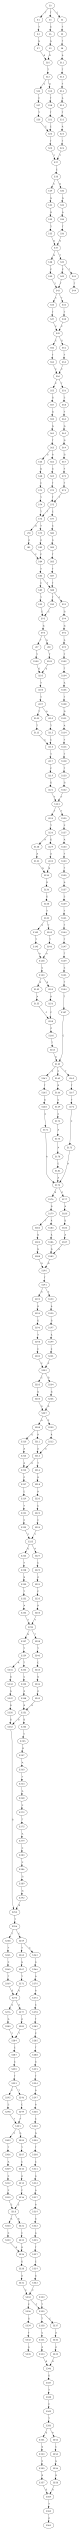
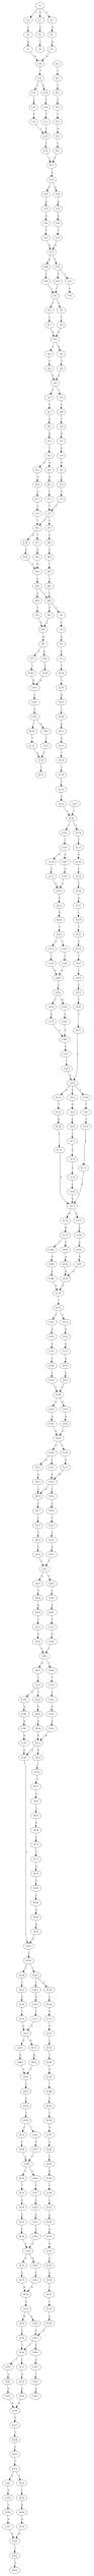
  strict digraph {
    fontname="IBM Plex Sans"
    node [fontname="IBM Plex Sans"]
    edge [fontname="IBM Plex Sans"]
    S0
    S1
    S2
    S3
    S4
    S5
    S6
    S7
    S8
    S9
    S10
    S11
    S12
    S13
    S14
    S15
    S16
    S17
    S18
    S19
    S20
    S21
    S22
    S23
    S24
    S25
    S26
    S27
    S28
    S29
    S30
    S31
    S32
    S33
    S34
    S35
    S36
    S37
    S38
    S39
    S40
    S41
    S42
    S43
    S44
    S45
    S46
    S47
    S48
    S49
    S50
    S51
    S52
    S53
    S54
    S55
    S56
    S57
    S58
    S59
    S60
    S61
    S62
    S63
    S64
    S65
    S66
    S67
    S68
    S69
    S70
    S71
    S72
    S73
    S74
    S75
    S76
    S77
    S78
    S79
    S80
    S81
    S82
    S83
    S84
    S85
    S86
    S87
    S88
    S89
    S90
    S91
    S92
    S93
    S94
    S95
    S96
    S97
    S98
    S99
    S100
    S101
    S102
    S103
    S104
    S105
    S106
    S107
    S108
    S109
    S110
    S111
    S112
    S113
    S114
    S115
    S116
    S117
    S118
-   S119
    S120
    S121
    S122
    S123
    S124
    S125
    S126
    S127
    S128
    S129
    S130
    S131
    S132
    S133
    S134
    S135
    S136
    S137
    S138
    S139
    S140
    S141
    S142
    S143
    S144
    S145
    S146
    S147
    S148
    S149
    S150
    S151
    S152
    S153
    S154
    S155
    S156
    S157
    S158
    S159
    S160
    S161
    S162
    S163
    S164
    S165
    S166
    S167
    S168
    S169
    S170
    S171
    S172
    S173
    S174
    S175
    S176
    S177
    S178
    S179
    S180
    S181
    S182
    S183
    S184
    S185
    S186
    S187
    S188
    S189
    S190
    S191
    S192
    S193
    S194
    S195
    S196
    S197
    S198
    S199
    S200
    S201
    S202
    S203
    S204
    S205
    S206
    S207
    S208
    S209
    S210
    S211
    S212
    S213
    S214
    S215
    S216
    S217
    S218
    S219
    S220
    S221
    S222
    S223
    S224
    S225
    S226
    S227
    S228
    S229
    S230
    S231
    S232
    S233
    S234
    S235
    S236
    S237
    S238
    S239
    S240
    S241
    S242
    S243
    S244
    S245
    S246
    S247
    S248
    S249
    S250
    S251
    S252
    S253
    S254
    S255
    S256
    S257
    S258
    S259
    S260
    S261
    S262
    S263
    S264
    S265
    S266
    S267
    S268
    S269
    S270
    S271
    S272
    S273
    S274
    S275
    S276
    S277
    S278
    S279
    S280
    S281
    S282
    S283
    S284
    S285
    S286
    S287
    S288
    S289
    S290
    S291
    S292
    S293
    S294
    S295
    S296
    S297
    S298
    S299
    S300
    S301
    S302
    S303
    S304
    S305
    S306
    S307
    S308
    S309
    S310
    S311
    S312
    S313
    S314
    S315
    S316
    S317
    S318
    S319
    S320
    S321
    S322
    S323
    S324
    S325
    S326
    S327
    S328
    S329
+   S330
    S331
    S332
    S333
    S334
    S335
    S336
    S337
    S338
    S339
    S340
    S341
    S342
    S343
    S344
    S345
    S346
    S347
    S348
    S349
    S350
    S351
    S352
    S353
    S354
    S355
    S356
    S357
    S358
    S359
    S360
    S361
    S0 -> S1 [label=T]
    S0 -> S2 [label=C]
    S0 -> S3 [label=T]
    S1 -> S4 [label=T]
    S2 -> S5 [label=T]
    S3 -> S6 [label=A]
    S4 -> S7 [label=G]
    S5 -> S8 [label=T]
    S6 -> S9 [label=G]
    S7 -> S10 [label=G]
-   S8 -> S11 [label=A]
    S9 -> S10 [label=G]
    S10 -> S12 [label=T]
    S11 -> S13 [label=T]
    S12 -> S14 [label=C]
    S12 -> S15 [label=G]
    S13 -> S16 [label=T]
    S14 -> S17 [label=C]
    S15 -> S18 [label=T]
    S16 -> S19 [label=A]
    S17 -> S20 [label=T]
    S18 -> S21 [label=T]
    S19 -> S22 [label=T]
    S20 -> S23 [label=C]
    S21 -> S23 [label=C]
    S22 -> S24 [label=A]
    S23 -> S25 [label=T]
    S24 -> S26 [label=T]
    S25 -> S27 [label=T]
    S26 -> S27 [label=T]
    S27 -> S28 [label=C]
    S28 -> S29 [label=C]
    S28 -> S30 [label=G]
    S29 -> S31 [label=G]
    S30 -> S32 [label=G]
    S31 -> S33 [label=G]
    S32 -> S34 [label=A]
    S33 -> S35 [label=T]
    S34 -> S36 [label=T]
    S35 -> S37 [label=G]
    S36 -> S37 [label=G]
    S37 -> S38 [label=G]
    S37 -> S39 [label=T]
    S38 -> S40 [label=C]
    S39 -> S41 [label=T]
    S39 -> S42 [label=C]
    S40 -> S43 [label=T]
    S41 -> S44 [label=T]
    S42 -> S43 [label=T]
    S43 -> S45 [label=C]
    S43 -> S46 [label=T]
    S45 -> S47 [label=T]
    S46 -> S48 [label=T]
    S47 -> S49 [label=C]
    S48 -> S49 [label=C]
    S49 -> S50 [label=C]
    S49 -> S51 [label=G]
    S50 -> S52 [label=T]
    S51 -> S53 [label=T]
    S52 -> S54 [label=C]
    S53 -> S54 [label=C]
    S54 -> S55 [label=C]
    S54 -> S56 [label=T]
    S55 -> S57 [label=G]
    S56 -> S58 [label=C]
    S57 -> S59 [label=G]
    S58 -> S60 [label=T]
    S59 -> S61 [label=G]
    S60 -> S62 [label=G]
    S61 -> S63 [label=T]
    S62 -> S64 [label=G]
    S63 -> S65 [label=G]
    S63 -> S66 [label=A]
    S64 -> S67 [label=G]
    S65 -> S68 [label=G]
    S66 -> S69 [label=A]
    S67 -> S70 [label=T]
    S68 -> S71 [label=C]
    S69 -> S72 [label=T]
    S70 -> S73 [label=T]
    S71 -> S74 [label=T]
    S72 -> S75 [label=T]
    S73 -> S75 [label=T]
    S74 -> S76 [label=T]
    S75 -> S76 [label=T]
    S75 -> S77 [label=C]
    S76 -> S78 [label=G]
    S76 -> S79 [label=T]
    S77 -> S80 [label=C]
    S78 -> S81 [label=A]
    S79 -> S82 [label=A]
    S80 -> S83 [label=A]
    S81 -> S84 [label=C]
    S82 -> S84 [label=C]
    S83 -> S85 [label=T]
    S84 -> S86 [label=T]
    S85 -> S87 [label=T]
    S86 -> S88 [label=T]
    S86 -> S89 [label=C]
    S87 -> S88 [label=T]
    S88 -> S90 [label=T]
    S88 -> S91 [label=C]
    S89 -> S92 [label=T]
    S90 -> S93 [label=C]
    S91 -> S94 [label=G]
    S92 -> S93 [label=C]
    S93 -> S95 [label=G]
    S94 -> S96 [label=G]
    S95 -> S97 [label=T]
    S95 -> S98 [label=G]
    S96 -> S99 [label=A]
    S97 -> S100 [label=T]
    S98 -> S101 [label=T]
    S99 -> S102 [label=T]
    S100 -> S103 [label=G]
    S101 -> S103 [label=G]
    S102 -> S104 [label=T]
    S103 -> S105 [label=T]
    S104 -> S106 [label=A]
    S105 -> S107 [label=T]
    S106 -> S108 [label=T]
    S107 -> S109 [label=T]
    S107 -> S110 [label=A]
    S108 -> S111 [label=G]
    S109 -> S112 [label=T]
    S110 -> S113 [label=T]
    S111 -> S114 [label=A]
    S112 -> S115 [label=C]
    S113 -> S115 [label=C]
    S114 -> S116 [label=T]
    S115 -> S117 [label=T]
    S116 -> S118 [label=T]
-   S117 -> S119 [label=C]
    S118 -> S120 [label=T]
-   S119 -> S121 [label=G]
    S120 -> S122 [label=G]
    S121 -> S123 [label=T]
    S122 -> S123 [label=T]
    S123 -> S124 [label=T]
    S123 -> S125 [label=T]
    S124 -> S126 [label=T]
    S125 -> S127 [label=C]
    S126 -> S128 [label=A]
    S126 -> S129 [label=G]
    S127 -> S130 [label=A]
    S128 -> S131 [label=A]
    S129 -> S132 [label=A]
    S130 -> S133 [label=T]
    S131 -> S134 [label=G]
    S132 -> S134 [label=G]
    S133 -> S135 [label=T]
    S134 -> S136 [label=G]
    S135 -> S137 [label=A]
    S136 -> S138 [label=G]
    S137 -> S139 [label=C]
    S138 -> S140 [label=T]
    S139 -> S141 [label=T]
    S140 -> S142 [label=C]
    S140 -> S143 [label=T]
    S141 -> S144 [label=T]
    S142 -> S145 [label=T]
    S143 -> S146 [label=T]
    S144 -> S147 [label=T]
    S145 -> S148 [label=A]
    S146 -> S148 [label=A]
    S147 -> S149 [label=T]
    S148 -> S150 [label=C]
    S149 -> S151 [label=C]
    S150 -> S152 [label=A]
    S150 -> S153 [label=G]
    S151 -> S154 [label=T]
    S152 -> S155 [label=A]
    S153 -> S156 [label=A]
    S154 -> S157 [label=T]
    S155 -> S158 [label=C]
    S156 -> S158 [label=C]
    S157 -> S159 [label=C]
    S158 -> S160 [label=C]
    S159 -> S161 [label=C]
    S159 -> S162 [label=C]
    S159 -> S163 [label=T]
    S160 -> S164 [label=T]
    S161 -> S165 [label=T]
    S162 -> S166 [label=G]
    S163 -> S167 [label=T]
    S164 -> S159 [label=G]
    S165 -> S168 [label=G]
    S166 -> S169 [label=C]
    S167 -> S170 [label=T]
    S168 -> S171 [label=C]
    S169 -> S172 [label=C]
    S170 -> S173 [label=C]
    S171 -> S174 [label=A]
    S172 -> S175 [label=A]
    S173 -> S174 [label=A]
    S174 -> S176 [label=G]
    S174 -> S177 [label=A]
    S175 -> S178 [label=A]
    S176 -> S179 [label=G]
    S177 -> S180 [label=A]
    S178 -> S181 [label=C]
    S179 -> S182 [label=T]
    S179 -> S183 [label=A]
    S180 -> S184 [label=G]
    S181 -> S174 [label=A]
    S182 -> S185 [label=G]
    S183 -> S186 [label=A]
    S184 -> S187 [label=A]
    S185 -> S188 [label=G]
    S186 -> S189 [label=G]
    S187 -> S189 [label=G]
    S188 -> S190 [label=G]
    S189 -> S190 [label=G]
    S190 -> S191 [label=T]
    S191 -> S192 [label=A]
    S191 -> S193 [label=C]
    S192 -> S194 [label=G]
    S193 -> S195 [label=A]
    S194 -> S196 [label=G]
    S195 -> S197 [label=G]
    S196 -> S198 [label=T]
    S197 -> S199 [label=A]
    S198 -> S200 [label=C]
    S199 -> S201 [label=C]
    S200 -> S202 [label=C]
    S201 -> S202 [label=C]
    S202 -> S203 [label=C]
    S202 -> S204 [label=G]
    S203 -> S205 [label=G]
    S204 -> S206 [label=G]
    S205 -> S207 [label=A]
    S206 -> S207 [label=A]
    S207 -> S208 [label=A]
    S207 -> S209 [label=C]
    S208 -> S210 [label=G]
    S208 -> S211 [label=A]
    S209 -> S212 [label=A]
    S210 -> S213 [label=A]
    S211 -> S214 [label=A]
    S212 -> S214 [label=A]
    S213 -> S215 [label=A]
    S214 -> S215 [label=A]
    S214 -> S216 [label=T]
    S215 -> S217 [label=C]
    S216 -> S218 [label=G]
    S217 -> S219 [label=C]
    S218 -> S220 [label=A]
    S219 -> S221 [label=T]
    S220 -> S222 [label=C]
    S221 -> S223 [label=C]
    S222 -> S224 [label=C]
    S223 -> S225 [label=T]
    S224 -> S225 [label=T]
    S225 -> S226 [label=G]
    S225 -> S227 [label=A]
    S226 -> S228 [label=T]
    S227 -> S229 [label=C]
    S228 -> S230 [label=G]
    S229 -> S231 [label=A]
    S230 -> S232 [label=T]
    S231 -> S233 [label=C]
    S232 -> S234 [label=A]
    S233 -> S235 [label=A]
    S234 -> S236 [label=T]
    S235 -> S236 [label=T]
    S236 -> S237 [label=G]
    S236 -> S238 [label=T]
    S237 -> S239 [label=T]
    S238 -> S240 [label=T]
    S239 -> S241 [label=A]
    S239 -> S242 [label=T]
    S240 -> S243 [label=C]
    S241 -> S244 [label=G]
    S242 -> S245 [label=C]
    S243 -> S246 [label=G]
    S244 -> S247 [label=G]
    S245 -> S248 [label=A]
    S246 -> S249 [label=A]
    S247 -> S250 [label=G]
    S248 -> S251 [label=G]
    S249 -> S251 [label=G]
    S250 -> S252 [label=G]
    S251 -> S252 [label=G]
    S251 -> S253 [label=G]
    S252 -> S254 [label=G]
    S253 -> S255 [label=T]
    S254 -> S256 [label=T]
    S255 -> S257 [label=G]
    S256 -> S258 [label=T]
    S256 -> S259 [label=C]
    S257 -> S260 [label=A]
    S258 -> S261 [label=T]
    S259 -> S262 [label=C]
    S259 -> S263 [label=T]
    S260 -> S264 [label=T]
    S261 -> S265 [label=C]
    S262 -> S266 [label=A]
    S263 -> S267 [label=G]
    S264 -> S268 [label=A]
    S265 -> S269 [label=T]
    S266 -> S270 [label=A]
    S267 -> S271 [label=T]
    S268 -> S272 [label=C]
    S269 -> S273 [label=G]
    S270 -> S274 [label=A]
    S271 -> S273 [label=G]
    S272 -> S275 [label=T]
    S273 -> S276 [label=C]
    S273 -> S277 [label=A]
    S274 -> S278 [label=C]
    S275 -> S279 [label=A]
    S276 -> S280 [label=A]
    S277 -> S281 [label=A]
    S278 -> S282 [label=T]
    S279 -> S283 [label=C]
    S280 -> S284 [label=T]
    S281 -> S284 [label=T]
    S282 -> S285 [label=C]
    S283 -> S286 [label=C]
    S284 -> S287 [label=C]
    S285 -> S288 [label=T]
    S286 -> S289 [label=G]
    S287 -> S290 [label=C]
    S288 -> S291 [label=A]
    S289 -> S292 [label=G]
    S290 -> S293 [label=T]
    S291 -> S294 [label=T]
    S292 -> S254 [label=G]
    S293 -> S295 [label=C]
    S293 -> S296 [label=T]
    S294 -> S297 [label=A]
    S295 -> S298 [label=C]
    S296 -> S299 [label=C]
    S297 -> S300 [label=A]
    S298 -> S301 [label=T]
    S299 -> S301 [label=T]
    S300 -> S302 [label=C]
    S301 -> S303 [label=C]
    S301 -> S304 [label=A]
    S302 -> S305 [label=G]
    S303 -> S306 [label=T]
    S304 -> S307 [label=T]
    S305 -> S308 [label=T]
    S306 -> S309 [label=A]
    S307 -> S310 [label=C]
    S308 -> S311 [label=C]
    S309 -> S312 [label=C]
    S310 -> S313 [label=A]
    S311 -> S314 [label=A]
    S312 -> S315 [label=C]
    S313 -> S316 [label=C]
    S314 -> S317 [label=A]
    S315 -> S318 [label=C]
    S316 -> S318 [label=C]
    S317 -> S319 [label=A]
    S318 -> S320 [label=A]
    S318 -> S321 [label=G]
    S319 -> S322 [label=A]
    S320 -> S323 [label=C]
    S321 -> S324 [label=C]
    S322 -> S325 [label=A]
    S323 -> S326 [label=G]
    S324 -> S326 [label=G]
    S325 -> S327 [label=T]
    S326 -> S328 [label=G]
    S327 -> S329 [label=C]
+   S328 -> S330 [label=G]
    S328 -> S331 [label=A]
    S329 -> S332 [label=A]
+   S330 -> S333 [label=C]
    S331 -> S334 [label=C]
    S332 -> S334 [label=C]
    S333 -> S335 [label=T]
    S334 -> S335 [label=T]
    S334 -> S336 [label=C]
    S335 -> S337 [label=C]
    S335 -> S338 [label=T]
    S336 -> S339 [label=G]
    S337 -> S340 [label=A]
    S338 -> S341 [label=C]
    S339 -> S342 [label=T]
    S340 -> S343 [label=A]
    S341 -> S344 [label=A]
    S342 -> S345 [label=A]
    S343 -> S346 [label=G]
    S344 -> S346 [label=G]
    S346 -> S347 [label=G]
    S347 -> S348 [label=T]
    S348 -> S349 [label=C]
    S349 -> S350 [label=T]
    S350 -> S351 [label=G]
    S350 -> S352 [label=A]
    S351 -> S353 [label=G]
    S352 -> S354 [label=C]
    S353 -> S355 [label=C]
    S354 -> S356 [label=G]
    S355 -> S357 [label=G]
    S356 -> S358 [label=G]
    S357 -> S359 [label=G]
    S358 -> S359 [label=G]
    S359 -> S360 [label=T]
    S360 -> S361 [label=A]
  }
